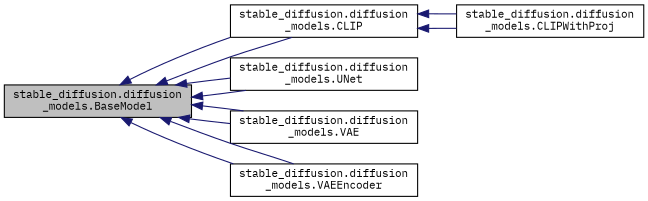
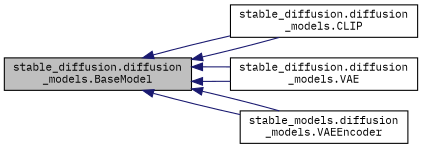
  digraph {
    fontname="IBM Plex Mono"
    rankdir=LR
    node [color=black fillcolor=white fontname="IBM Plex Mono" fontsize=10 shape=record style=filled]
    edge [color=midnightblue dir=back fontname="IBM Plex Mono" fontsize=10 labelfontname=Helvetica labelfontsize=10 style=solid]
    n1 [fillcolor=grey75 fontcolor=black height=0.2 label="stable_diffusion.diffusion\l_models.BaseModel" width=0.4]
    n2 [height=0.2 label="stable_diffusion.diffusion\l_models.CLIP" width=0.4]
-   n3 [height=0.2 label="stable_diffusion.diffusion\l_models.UNet" width=0.4]
    n4 [height=0.2 label="stable_diffusion.diffusion\l_models.VAE" width=0.4]
-   n5 [height=0.2 label="stable_diffusion.diffusion\l_models.VAEEncoder" width=0.4]
-   n6 [height=0.2 label="stable_diffusion.diffusion\l_models.CLIPWithProj" width=0.4]
+   n5 [height=0.2 label="stable_models.diffusion\l_models.VAEEncoder" width=0.4]
    n1 -> n2
    n1 -> n2
-   n1 -> n3
-   n1 -> n3
    n1 -> n4
    n1 -> n4
    n1 -> n5
    n1 -> n5
-   n2 -> n6
-   n2 -> n6
  }
